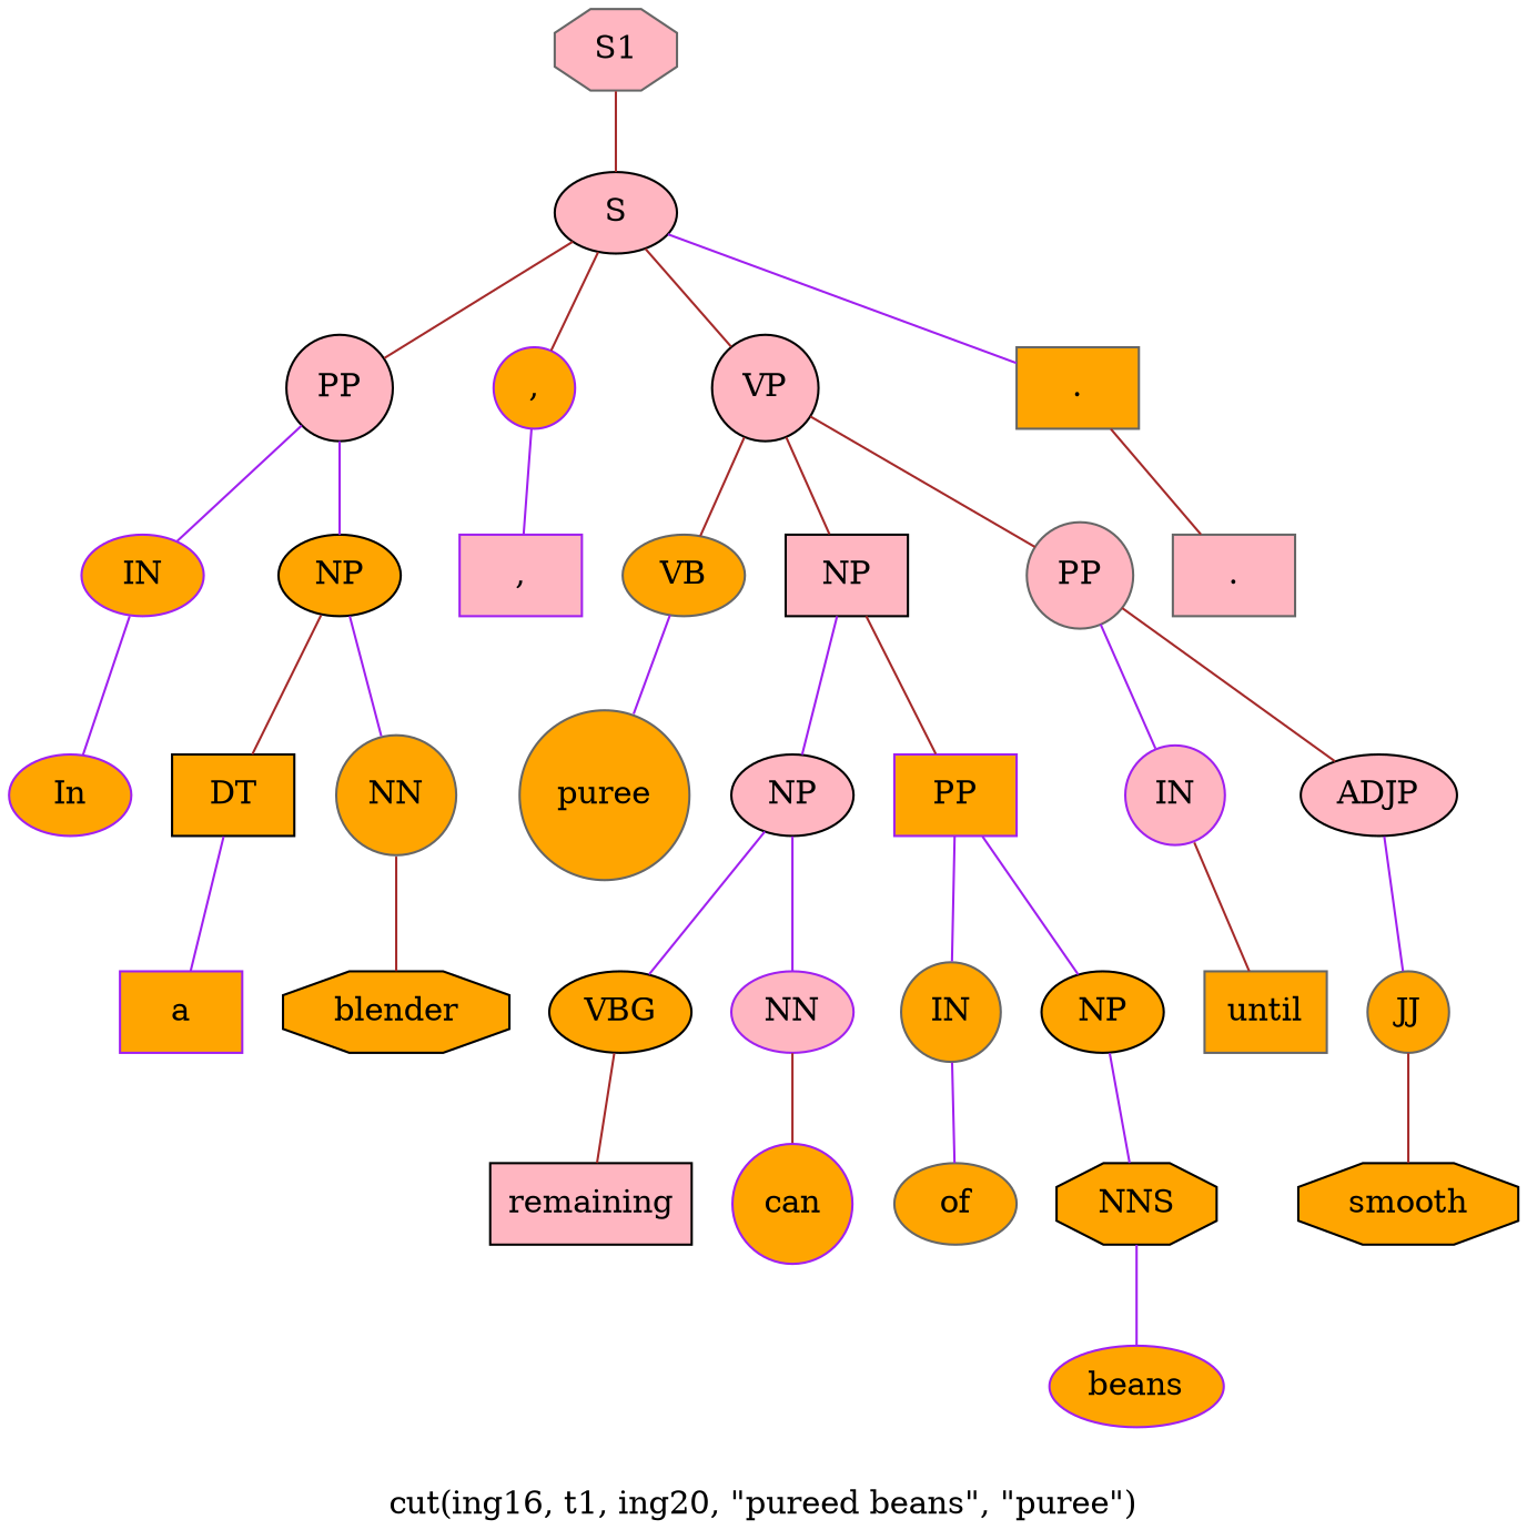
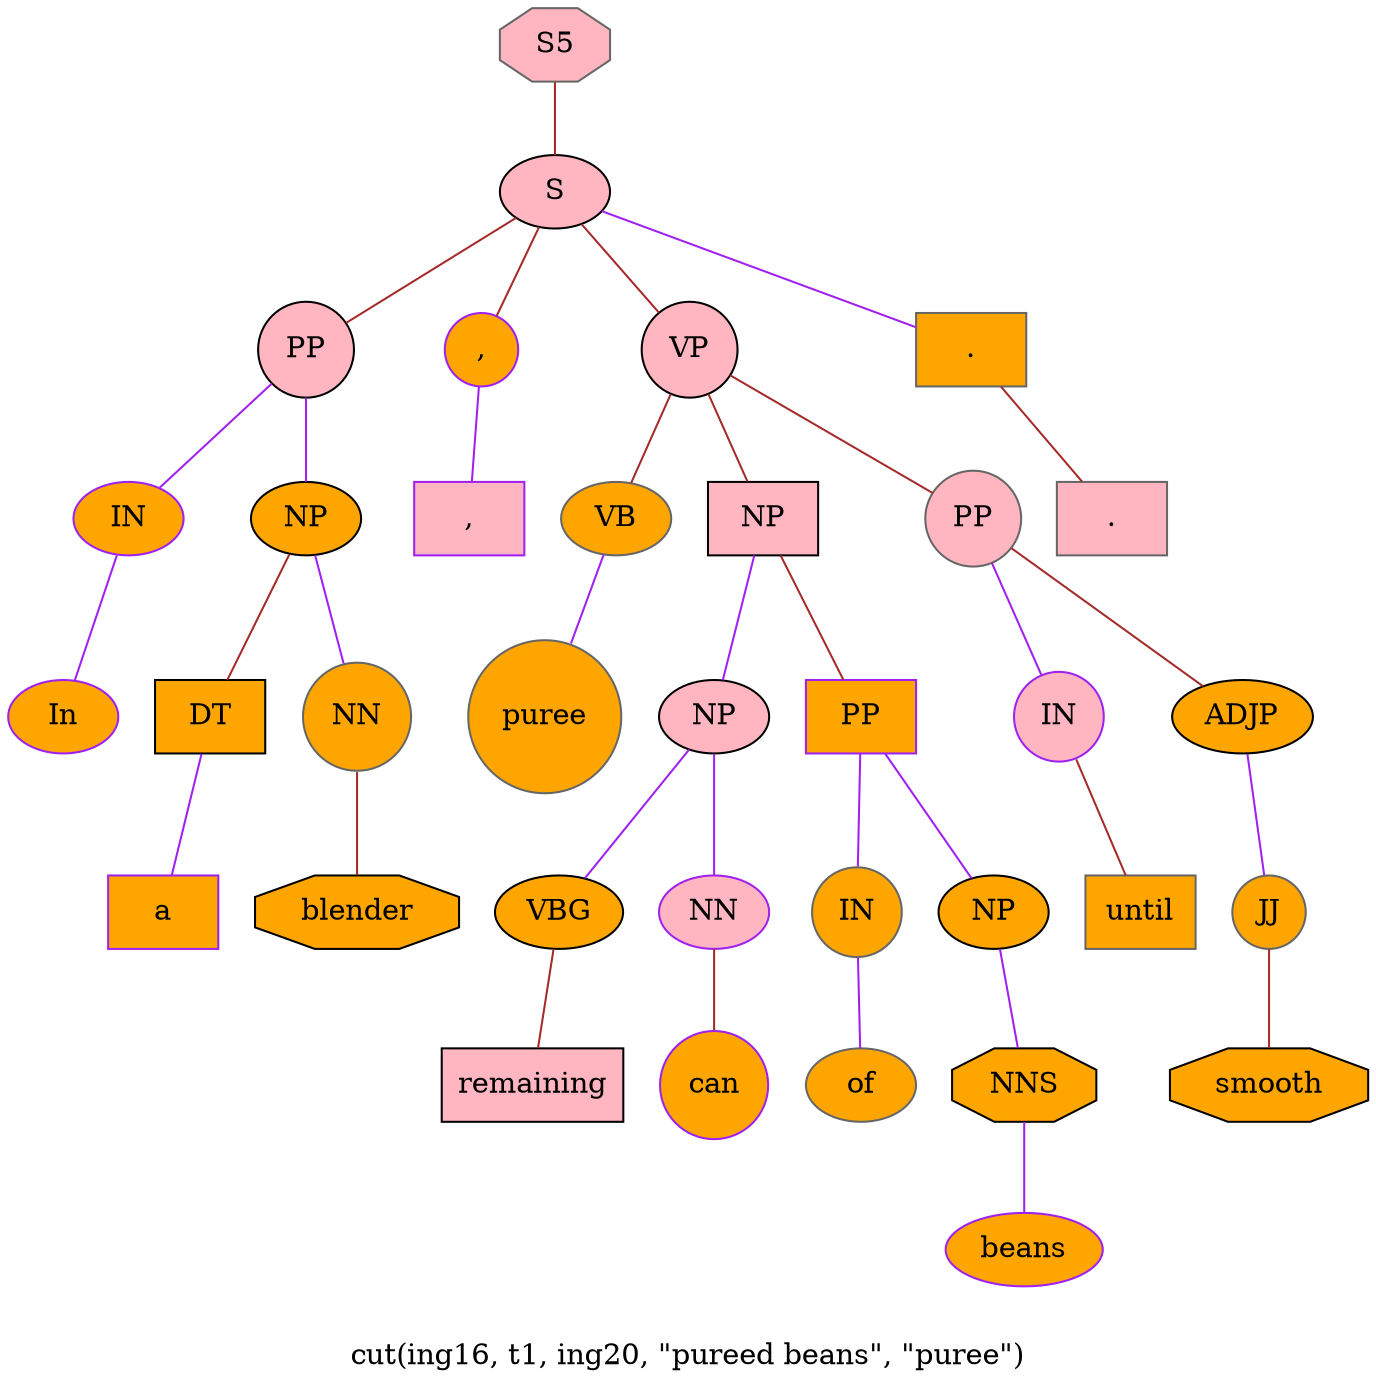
  graph {
    label="cut(ing16, t1, ing20, \"pureed beans\", \"puree\")"
    node [color=black fillcolor=orange shape=ellipse style=filled]
    edge [color=purple]
-   n1 [color=gray40 fillcolor=lightpink label=S1 shape=octagon]
+   n1 [color=gray40 fillcolor=lightpink label=S5 shape=octagon]
    n2 [fillcolor=lightpink label=S]
    n3 [fillcolor=lightpink label=PP shape=circle]
    n4 [color=purple label="," shape=circle]
    n5 [fillcolor=lightpink label=VP shape=circle]
    n6 [color=gray40 label="." shape=box]
    n7 [color=purple label=IN]
    n8 [label=NP]
    n9 [color=purple fillcolor=lightpink label="," shape=box]
    n10 [color=gray40 label=VB]
    n11 [fillcolor=lightpink label=NP shape=box]
    n12 [color=gray40 fillcolor=lightpink label=PP shape=circle]
    n13 [color=gray40 fillcolor=lightpink label="." shape=box]
    n14 [color=purple label=In]
    n15 [label=DT shape=box]
    n16 [color=gray40 label=NN shape=circle]
    n17 [color=purple label=a shape=box]
    n18 [label=blender shape=octagon]
    n19 [color=gray40 label=puree shape=circle]
    n20 [fillcolor=lightpink label=NP]
    n21 [color=purple label=PP shape=box]
    n22 [color=purple fillcolor=lightpink label=IN shape=circle]
-   n23 [fillcolor=lightpink label=ADJP]
+   n23 [label=ADJP]
    n24 [label=VBG]
    n25 [color=purple fillcolor=lightpink label=NN]
    n26 [color=gray40 label=IN shape=circle]
    n27 [label=NP]
    n28 [fillcolor=lightpink label=remaining shape=box]
    n29 [color=purple label=can shape=circle]
    n30 [color=gray40 label=of]
    n31 [label=NNS shape=octagon]
    n32 [color=purple label=beans]
    n33 [color=gray40 label=until shape=box]
    n34 [color=gray40 label=JJ shape=circle]
    n35 [label=smooth shape=octagon]
    n1 -- n2 [color=brown]
    n2 -- n3 [color=brown]
    n2 -- n4 [color=brown]
    n2 -- n5 [color=brown]
    n2 -- n6
    n3 -- n7
    n3 -- n8
    n4 -- n9
    n5 -- n10 [color=brown]
    n5 -- n11 [color=brown]
    n5 -- n12 [color=brown]
    n6 -- n13 [color=brown]
    n7 -- n14
    n8 -- n15 [color=brown]
    n8 -- n16
    n10 -- n19
    n11 -- n20
    n11 -- n21 [color=brown]
    n12 -- n22
    n12 -- n23 [color=brown]
    n15 -- n17
    n16 -- n18 [color=brown]
    n20 -- n24
    n20 -- n25
    n21 -- n26
    n21 -- n27
    n22 -- n33 [color=brown]
    n23 -- n34
    n24 -- n28 [color=brown]
    n25 -- n29 [color=brown]
    n26 -- n30
    n27 -- n31
    n31 -- n32
    n34 -- n35 [color=brown]
  }
